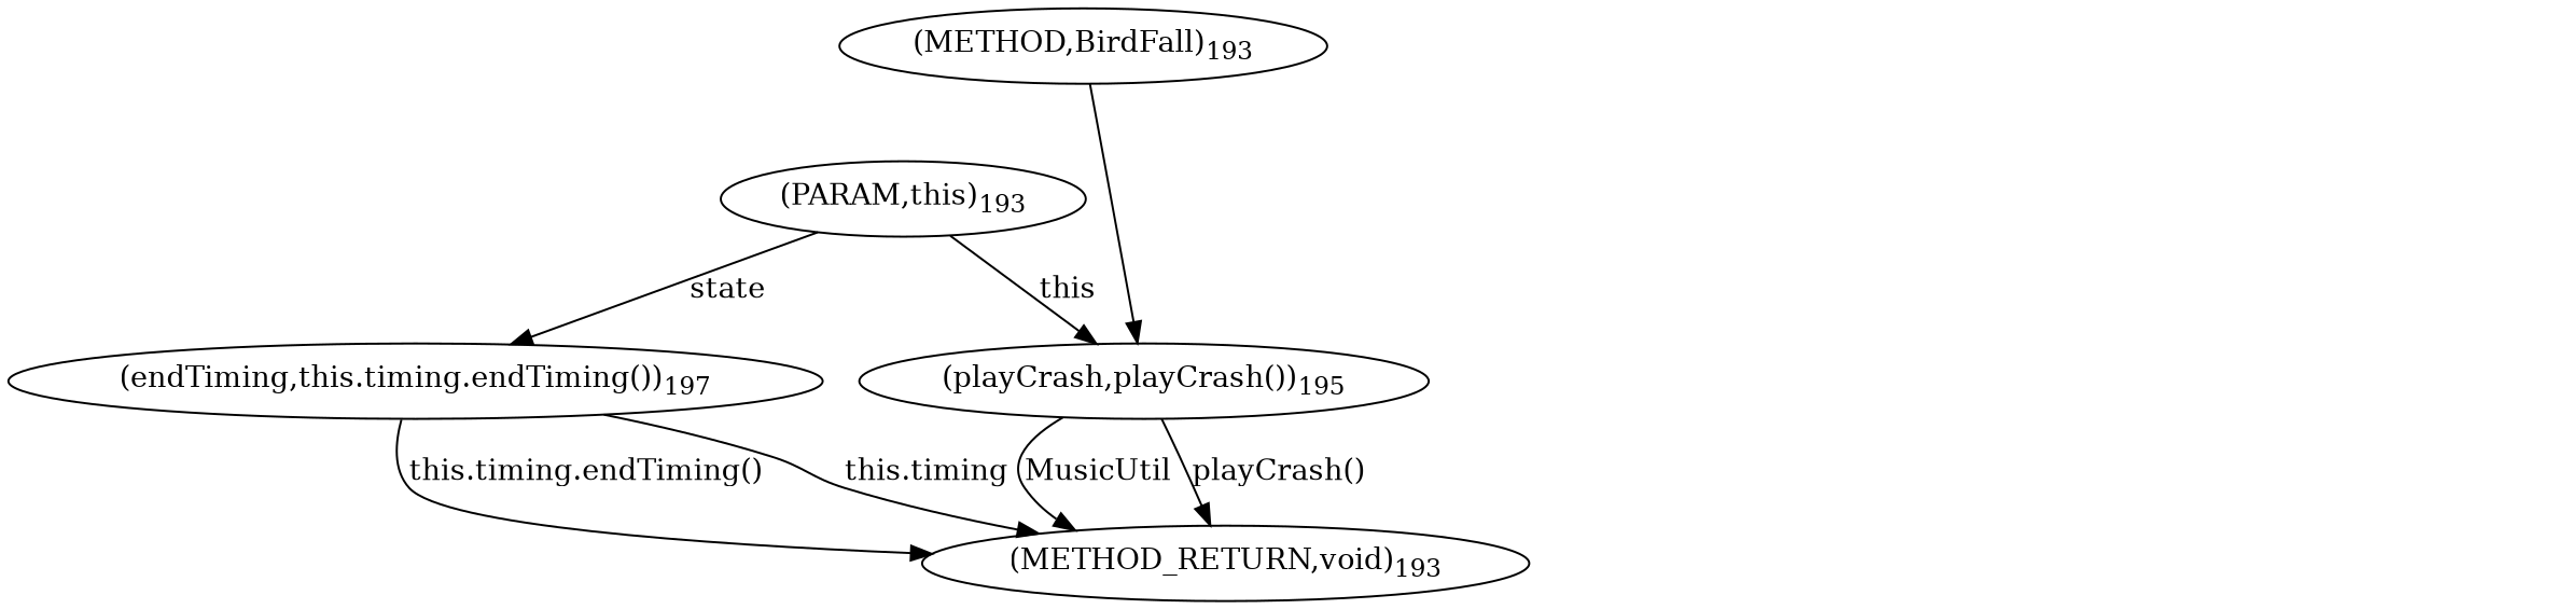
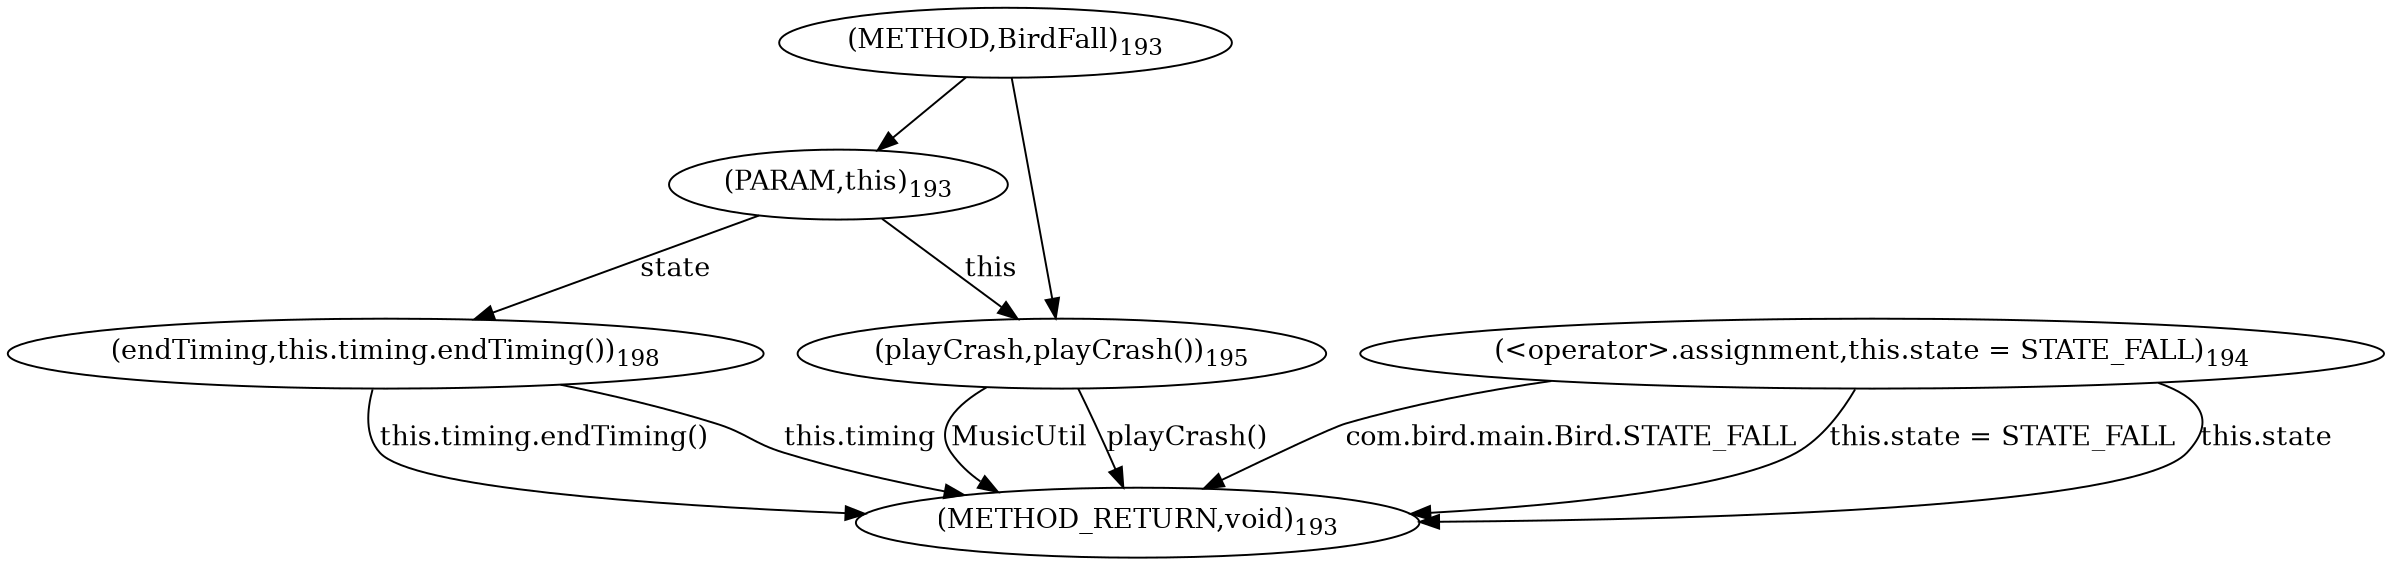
  digraph {
    n1 [label=<(METHOD,BirdFall)<SUB>193</SUB>>]
    n2 [label=<(PARAM,this)<SUB>193</SUB>>]
    n3 [label=<(playCrash,playCrash())<SUB>195</SUB>>]
-   n4 [label=<(endTiming,this.timing.endTiming())<SUB>197</SUB>>]
+   n4 [label=<(endTiming,this.timing.endTiming())<SUB>198</SUB>>]
    n5 [label=<(METHOD_RETURN,void)<SUB>193</SUB>>]
+   n6 [label=<(&lt;operator&gt;.assignment,this.state = STATE_FALL)<SUB>194</SUB>>]
+   n1 -> n2
    n1 -> n3
    n2 -> n3 [label=this]
    n2 -> n4 [label=state]
    n3 -> n5 [label="playCrash()"]
    n3 -> n5 [label=MusicUtil]
    n4 -> n5 [label="this.timing"]
    n4 -> n5 [label="this.timing.endTiming()"]
+   n6 -> n5 [label="this.state"]
+   n6 -> n5 [label="com.bird.main.Bird.STATE_FALL"]
+   n6 -> n5 [label="this.state = STATE_FALL"]
  }
